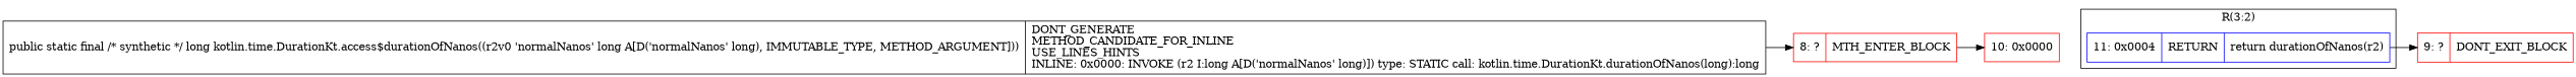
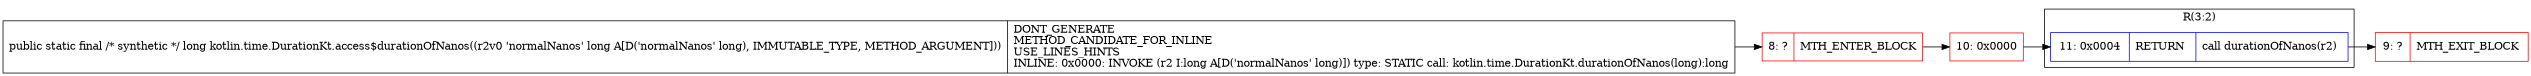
  digraph {
    rankdir=LR
    node [color=red shape=record]
-   n1 [color=blue label="{11\:\ 0x0004|RETURN\l|return durationOfNanos(r2)\l}"]
-   n2 [label="{9\:\ ?|DONT_EXIT_BLOCK\l}"]
+   n1 [color=blue label="{11\:\ 0x0004|RETURN\l|call durationOfNanos(r2)\l}"]
+   n2 [label="{9\:\ ?|MTH_EXIT_BLOCK\l}"]
    n3 [label="{8\:\ ?|MTH_ENTER_BLOCK\l}"]
    n4 [label="{10\:\ 0x0000}"]
    n5 [label="{public static final \/* synthetic *\/ long kotlin.time.DurationKt.access$durationOfNanos((r2v0 'normalNanos' long A[D('normalNanos' long), IMMUTABLE_TYPE, METHOD_ARGUMENT]))  | DONT_GENERATE\lMETHOD_CANDIDATE_FOR_INLINE\lUSE_LINES_HINTS\lINLINE: 0x0000: INVOKE  (r2 I:long A[D('normalNanos' long)]) type: STATIC call: kotlin.time.DurationKt.durationOfNanos(long):long\l}" color=""]
    subgraph cluster_1 {
      label="R(3:2)"
      n1
    }
    n1 -> n2
    n3 -> n4
+   n4 -> n1
    n5 -> n3
  }
